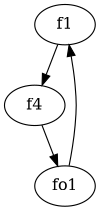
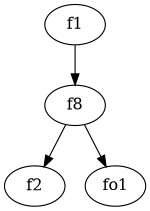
  strict digraph {
    edge [weight=2]
    f1
-   f4
+   f4 [label=f8]
+   f2
    fo1
    f1 -> f4
+   f4 -> f2
    f4 -> fo1
-   fo1 -> f1
  }
